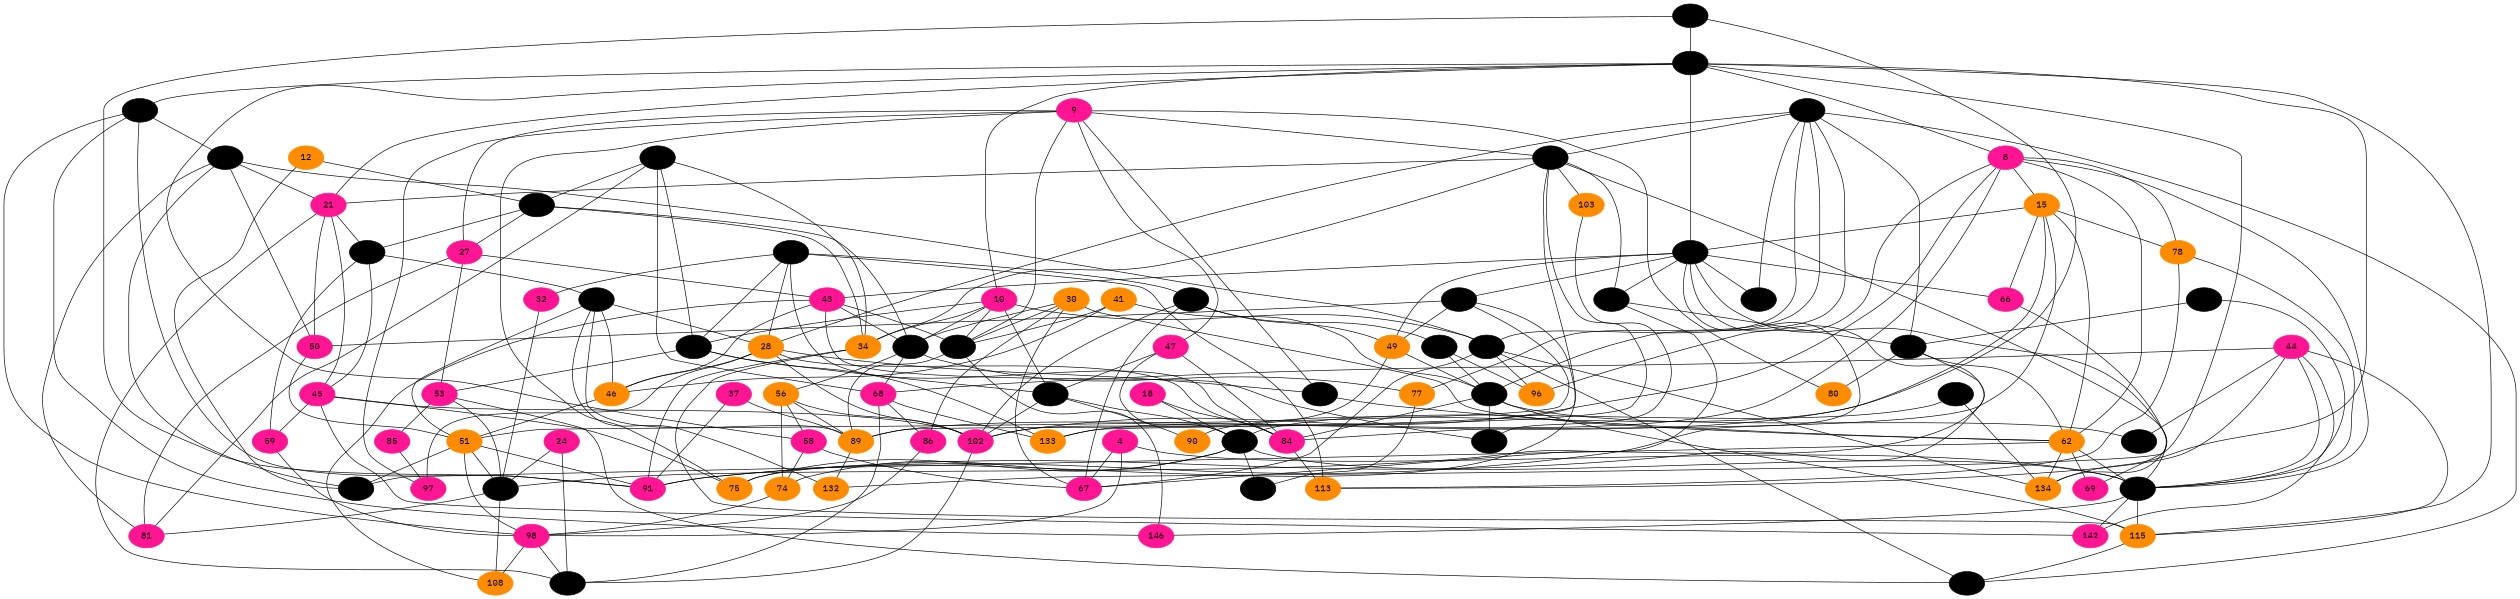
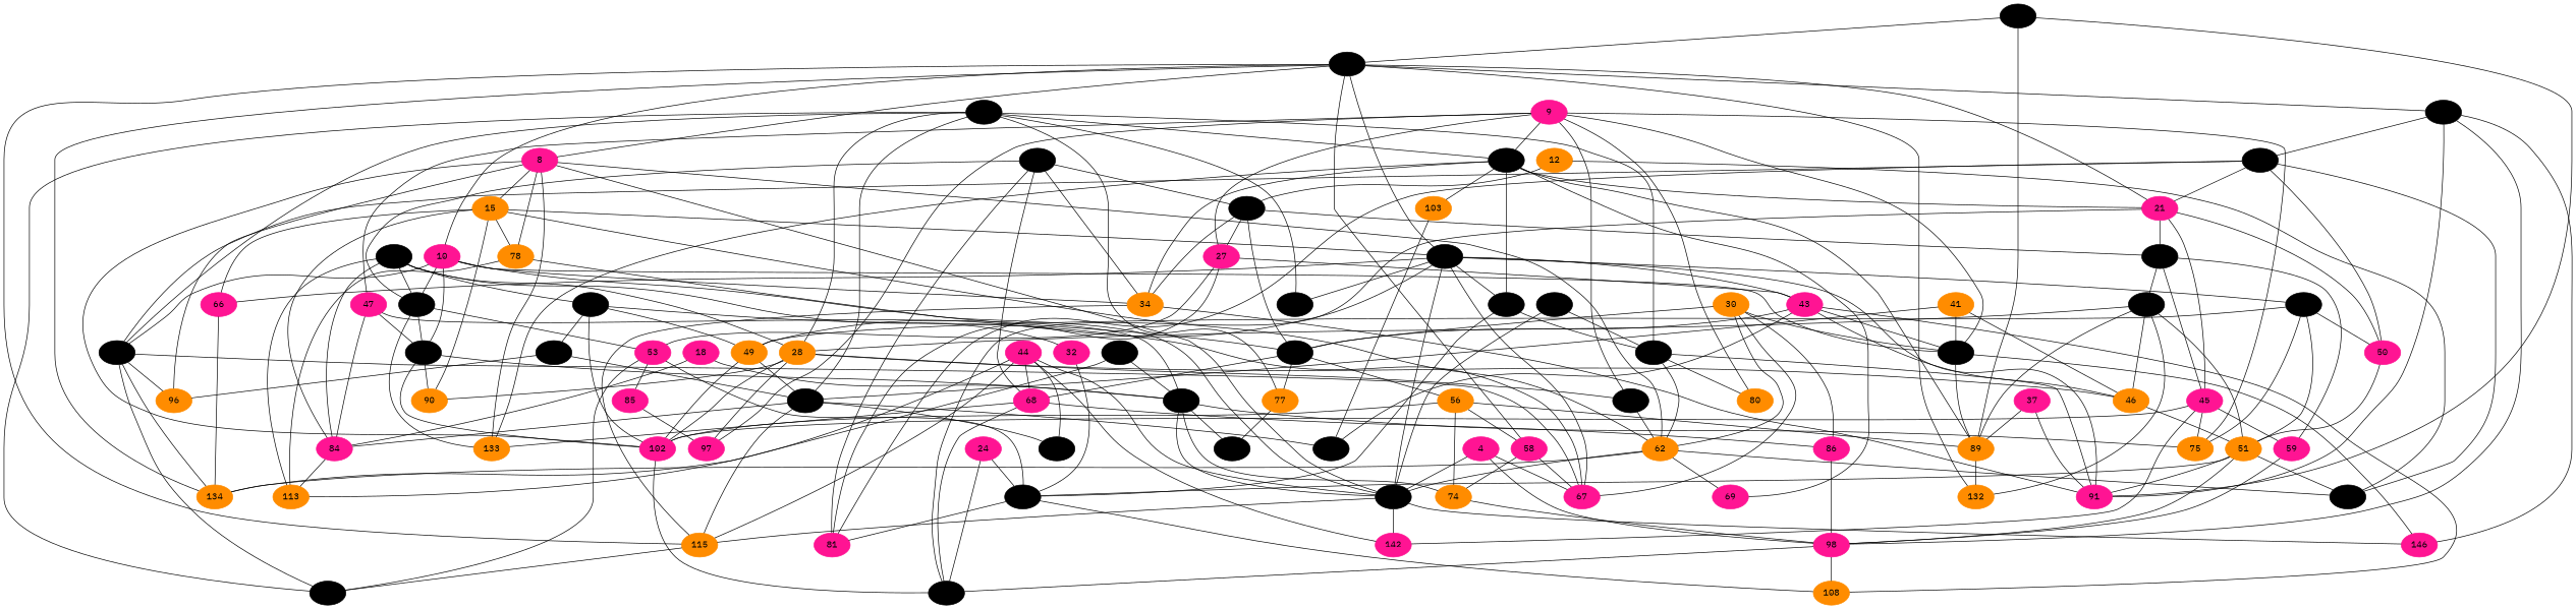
  graph {
    fontname="IBM Plex Mono"
    node [color=black fontname="IBM Plex Mono" style=filled]
    edge [fontname="IBM Plex Mono"]
    1 [super="+5"]
    17 [super="+63"]
    20 [super="+127"]
    34 [color=darkorange super="+61"]
    68 [color=deeppink super="+121"]
    81 [color=deeppink]
    133 [color=darkorange super="+137"]
    71 [super="+131"]
    53 [color=deeppink super="+55"]
    27 [color=deeppink]
    48 [super="+76"]
    22
    91 [color=deeppink super="+126"]
    115 [color=darkorange super="+146"]
    120 [super="+130"]
    86 [color=deeppink]
    3 [super="+64"]
    6
    8 [color=deeppink super="+13"]
    10 [color=deeppink super="+117"]
    21 [color=deeppink super="+79"]
    31 [super="+140"]
    58 [color=deeppink]
    132 [color=darkorange]
    134 [color=darkorange super="+136"]
    2
    89 [color=darkorange super="+101"]
    98 [color=deeppink super="+110"]
    14 [super="+100"]
    n30 [color=deeppink label=146]
    95 [super="+141"]
    15 [color=darkorange super="+104"]
    62 [color=darkorange super="+139"]
    78 [color=darkorange]
    96 [color=darkorange]
    102 [color=deeppink super="+129"]
    65 [super="+99"]
    70 [super="+107"]
    50 [color=deeppink super="+87"]
    45 [color=deeppink super="+105"]
    67 [color=deeppink super="+144"]
    118
    33 [super="+128"]
    66 [color=deeppink]
    49 [color=darkorange]
    43 [color=deeppink super="+122"]
    35 [super="+88"]
    74 [color=darkorange]
    124
    4 [color=deeppink]
    142 [color=deeppink]
    108 [color=darkorange]
    93
    7 [super="+73"]
    11 [super="+23"]
    28 [color=darkorange super="+40"]
    38 [super="+57"]
    77 [color=darkorange]
    82 [super="+106"]
    69 [color=deeppink]
    103 [color=darkorange]
    39
    97 [color=deeppink]
    90 [color=darkorange]
    46 [color=darkorange super="+54"]
    80 [color=darkorange]
    112
    84 [color=deeppink super="+92"]
    138
    143
    113 [color=darkorange super="+125"]
    9 [color=deeppink super="+111"]
    47 [color=deeppink super="+52"]
    75 [color=darkorange super="+114"]
    72 [super="+94"]
    37 [color=deeppink]
    56 [color=darkorange super="+109"]
    60 [super="+135"]
    12 [color=darkorange]
    51 [color=darkorange super="+116"]
    16 [super="+83"]
    19 [super="+147"]
    32 [color=deeppink]
    29
    85 [color=deeppink]
    18 [color=deeppink]
    26 [super="+36"]
    59 [color=deeppink]
    24 [color=deeppink]
    25
    30 [color=darkorange super="+123"]
    41 [color=darkorange]
    42
    44 [color=deeppink super="+119"]
    1 -- 17
    1 -- 20
    1 -- 34
    1 -- 68
    1 -- 81
    17 -- 133 [weight=2]
    17 -- 71
    17 -- 53
    20 -- 34
    20 -- 27
    20 -- 48
    20 -- 22
    34 -- 91
    34 -- 115
    68 -- 133
    68 -- 120
    68 -- 86
    71 -- 102
    71 -- 90
    71 -- 72
    53 -- 124
    53 -- 60 [weight=2]
    53 -- 85
    27 -- 81
    27 -- 53
    27 -- 43
    48 -- 68
    48 -- 77
    48 -- 56
    22 -- 45
    22 -- 26
    22 -- 59
    115 -- 124
    86 -- 98
    3 -- 115
    3 -- 6
    3 -- 8
    3 -- 10
    3 -- 21
    3 -- 31
    3 -- 58
    3 -- 132
    3 -- 134
    6 -- 91
    6 -- 98
    6 -- 14
    6 -- n30
    8 -- 133
    8 -- 95
    8 -- 15
    8 -- 62
    8 -- 78
    8 -- 96
    8 -- 102
    10 -- 17
    10 -- 34
    10 -- 71
    10 -- 48
    10 -- 65
    10 -- 70
    21 -- 22
    21 -- 120
    21 -- 50
    21 -- 45
    31 -- 91
    31 -- 95
    31 -- 67
    31 -- 118
    31 -- 33
    31 -- 66
    31 -- 49
    31 -- 43
    31 -- 35
    58 -- 67
    58 -- 74
    2 -- 91
    2 -- 3
    2 -- 89
    89 -- 132
    98 -- 120
    98 -- 108
    14 -- 81
    14 -- 21
    14 -- 65
    14 -- 50
    14 -- 93
    95 -- 115
    95 -- n30
    95 -- 142
    15 -- 31
    15 -- 62
    15 -- 78
    15 -- 66
    15 -- 90
    15 -- 84
    62 -- 134
    62 -- 95 [weight=2]
    62 -- 93
    62 -- 69
    78 -- 95
    78 -- 113
    102 -- 120
    65 -- 134
    65 -- 96
    65 -- 67
    65 -- 124
    70 -- 89
    70 -- n30
    50 -- 51
    45 -- 102
    45 -- 142
    45 -- 75
    45 -- 59 [weight=2]
    33 -- 38
    33 -- 60
    66 -- 134
    49 -- 102
    49 -- 82
    43 -- 48
    43 -- 70
    43 -- 108
    43 -- 46
    43 -- 138
    35 -- 50 [weight=2]
    35 -- 49
    35 -- 75
    35 -- 51
    74 -- 98
    4 -- 98
    4 -- 95
    4 -- 67
    7 -- 65
    7 -- 118
    7 -- 124
    7 -- 11
    7 -- 28
    7 -- 38
    7 -- 77
    7 -- 82
    11 -- 34
    11 -- 133
    11 -- 21
    11 -- 89
    11 -- 33
    11 -- 69
    11 -- 103
    28 -- 102
    28 -- 39
    28 -- 97
-   28 -- 84
+   28 -- 90
    28 -- 46
    38 -- 91
    38 -- 62
    38 -- 80
    77 -- 112
    82 -- 115
    82 -- 84
    82 -- 138
    82 -- 143
    103 -- 138
    39 -- 62
    46 -- 51
    84 -- 113
    9 -- 27
    9 -- 70
    9 -- 11
    9 -- 39
    9 -- 97
    9 -- 80
    9 -- 47
    9 -- 75
    47 -- 71
    47 -- 84
    47 -- 72
    72 -- 95
    72 -- 74
    72 -- 112
    72 -- 75
    37 -- 91
    37 -- 89
    56 -- 58
    56 -- 89
    56 -- 102
    56 -- 74
    60 -- 81
    60 -- 108
    12 -- 20
    12 -- 93
    51 -- 91
    51 -- 98
    51 -- 93
    51 -- 60
    16 -- 17
    16 -- 28
    16 -- 84
    16 -- 113 [weight=2]
    16 -- 19
    16 -- 32
    19 -- 102
    19 -- 67
    19 -- 49
    19 -- 29
    32 -- 60
    29 -- 96
    29 -- 82
    85 -- 97
    18 -- 84
    18 -- 72
    26 -- 132
    26 -- 89
    26 -- 28
    26 -- 46
    26 -- 51
    59 -- 98
    24 -- 120
    24 -- 60
    25 -- 95
    25 -- 38
    30 -- 48
    30 -- 86
    30 -- 62
    30 -- 70
    30 -- 67
    41 -- 70
    41 -- 82
    41 -- 46
    42 -- 134
    42 -- 72
    44 -- 68
    44 -- 115
    44 -- 95
    44 -- 142
    44 -- 143
    44 -- 113
  }
